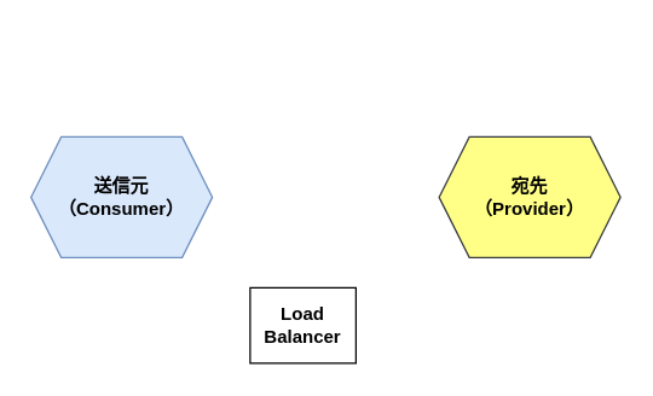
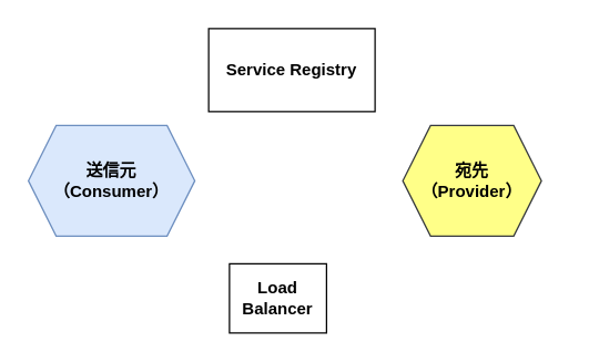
  <mxCell id="0" />
  <mxCell id="1" parent="0" />
+ <mxCell id="2" value="&lt;b&gt;Service Registry&lt;/b&gt;" style="rounded=0;whiteSpace=wrap;html=1;" vertex="1" parent="1"><mxGeometry x="150" y="20" width="120" height="60" as="geometry" /></mxCell>
  <mxCell id="3" value="&lt;b&gt;送信元&lt;br&gt;（Consumer）&lt;/b&gt;" style="shape=hexagon;perimeter=hexagonPerimeter2;whiteSpace=wrap;html=1;fixedSize=1;fillColor=#dae8fc;strokeColor=#6c8ebf;" vertex="1" parent="1"><mxGeometry x="20" y="90" width="120" height="80" as="geometry" /></mxCell>
- <mxCell id="4" value="&lt;b&gt;宛先&lt;br&gt;（Provider）&lt;/b&gt;" style="shape=hexagon;perimeter=hexagonPerimeter2;whiteSpace=wrap;html=1;fixedSize=1;fillColor=#ffff88;strokeColor=#36393d;" vertex="1" parent="1"><mxGeometry x="290" y="90" width="120" height="80" as="geometry" /></mxCell>
+ <mxCell id="4" value="&lt;b&gt;宛先&lt;br&gt;（Provider）&lt;/b&gt;" style="shape=hexagon;perimeter=hexagonPerimeter2;whiteSpace=wrap;html=1;fixedSize=1;fillColor=#ffff88;strokeColor=#36393d;" vertex="1" parent="1"><mxGeometry x="290" y="90" width="100" height="80" as="geometry" /></mxCell>
  <mxCell id="5" value="&lt;b&gt;Load&lt;br&gt;Balancer&lt;/b&gt;" style="rounded=0;whiteSpace=wrap;html=1;" vertex="1" parent="1"><mxGeometry x="165" y="190" width="70" height="50" as="geometry" /></mxCell>
